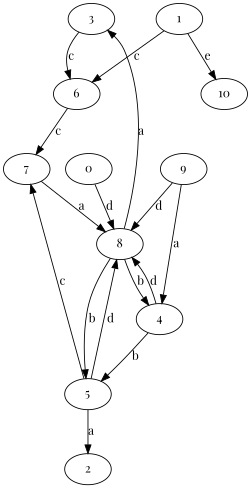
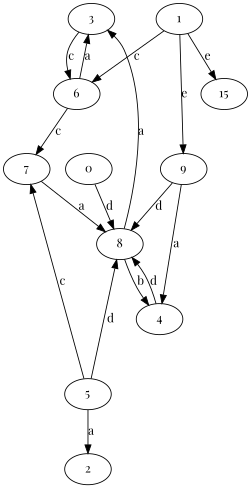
  strict digraph {
    fontname="Playfair Display"
    node [fontname="Playfair Display"]
    edge [fontname="Playfair Display"]
    3
    6
    7
    4
    5
    8
    2
    0
    9
    1
-   10
+   10 [label=15]
    3 -> 6 [label=c]
+   6 -> 3 [label=a]
    6 -> 7 [label=c]
    7 -> 8 [label=a]
-   4 -> 5 [label=b]
    4 -> 8 [label=d]
    5 -> 7 [label=c]
    5 -> 8 [label=d]
    5 -> 2 [label=a]
    8 -> 3 [label=a]
    8 -> 4 [label=b]
-   8 -> 5 [label=b]
    0 -> 8 [label=d]
    9 -> 4 [label=a]
    9 -> 8 [label=d]
    1 -> 6 [label=c]
+   1 -> 9 [label=e]
    1 -> 10 [label=e]
  }
